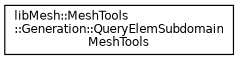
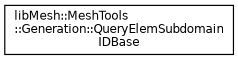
  digraph {
    rankdir=LR
-   n1 [color=black fillcolor=white fontname=Helvetica fontsize=10 height=0.2 label="libMesh::MeshTools\l::Generation::QueryElemSubdomain\lMeshTools" shape=record style=filled width=0.4]
+   n1 [color=black fillcolor=white fontname=Helvetica fontsize=10 height=0.2 label="libMesh::MeshTools\l::Generation::QueryElemSubdomain\lIDBase" shape=record style=filled width=0.4]
  }
